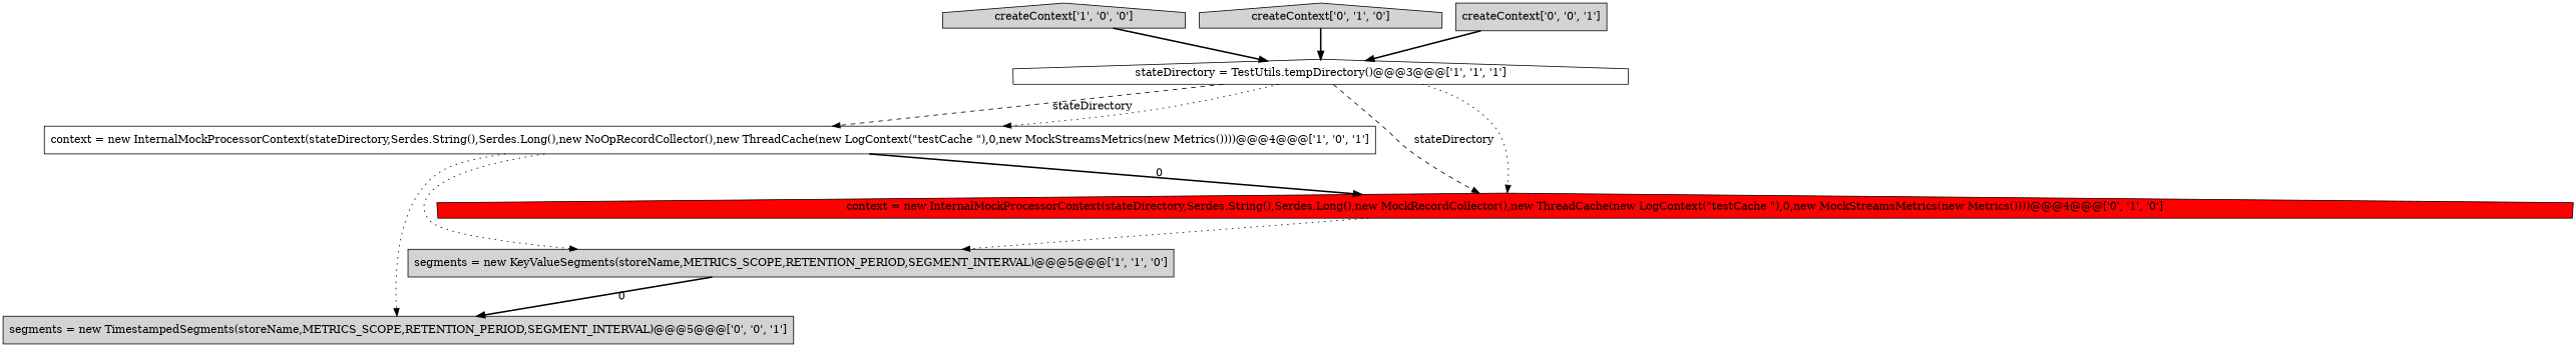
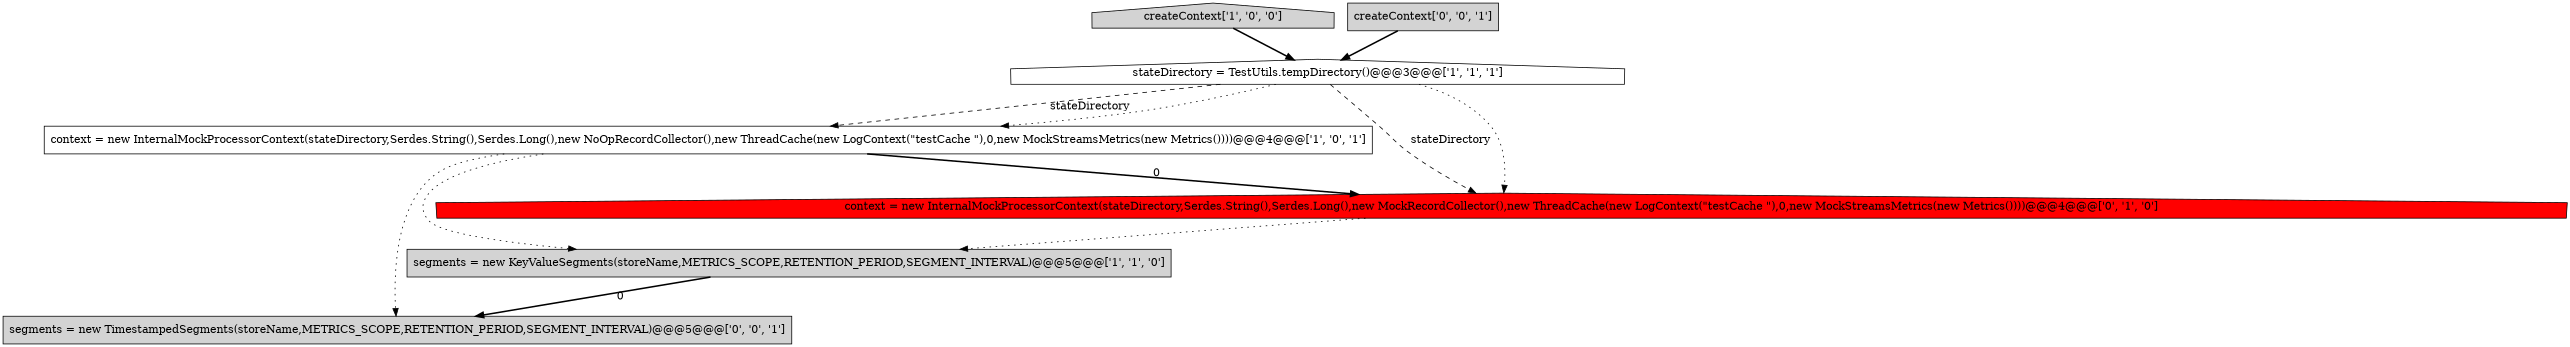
  digraph {
    node [fillcolor=lightgray shape=house style=filled]
    edge [style=bold]
    n1 [label="createContext['1', '0', '0']"]
    n2 [fillcolor=white label="stateDirectory = TestUtils.tempDirectory()@@@3@@@['1', '1', '1']"]
-   n3 [label="createContext['0', '1', '0']"]
    n4 [fillcolor=white label="context = new InternalMockProcessorContext(stateDirectory,Serdes.String(),Serdes.Long(),new NoOpRecordCollector(),new ThreadCache(new LogContext(\"testCache \"),0,new MockStreamsMetrics(new Metrics())))@@@4@@@['1', '0', '1']" shape=box]
    n5 [label="segments = new TimestampedSegments(storeName,METRICS_SCOPE,RETENTION_PERIOD,SEGMENT_INTERVAL)@@@5@@@['0', '0', '1']" shape=box]
    n6 [fillcolor=red label="context = new InternalMockProcessorContext(stateDirectory,Serdes.String(),Serdes.Long(),new MockRecordCollector(),new ThreadCache(new LogContext(\"testCache \"),0,new MockStreamsMetrics(new Metrics())))@@@4@@@['0', '1', '0']"]
    n7 [label="segments = new KeyValueSegments(storeName,METRICS_SCOPE,RETENTION_PERIOD,SEGMENT_INTERVAL)@@@5@@@['1', '1', '0']" shape=box]
    n8 [label="createContext['0', '0', '1']" shape=box]
    n1 -> n2
    n2 -> n4 [label=stateDirectory style=dashed]
    n2 -> n4 [style=dotted]
    n2 -> n6 [label=stateDirectory style=dashed]
    n2 -> n6 [style=dotted]
-   n3 -> n2
    n4 -> n5 [style=dotted]
    n4 -> n6 [label=0]
    n4 -> n7 [style=dotted]
    n6 -> n7 [style=dotted]
    n7 -> n5 [label=0]
    n8 -> n2
  }
